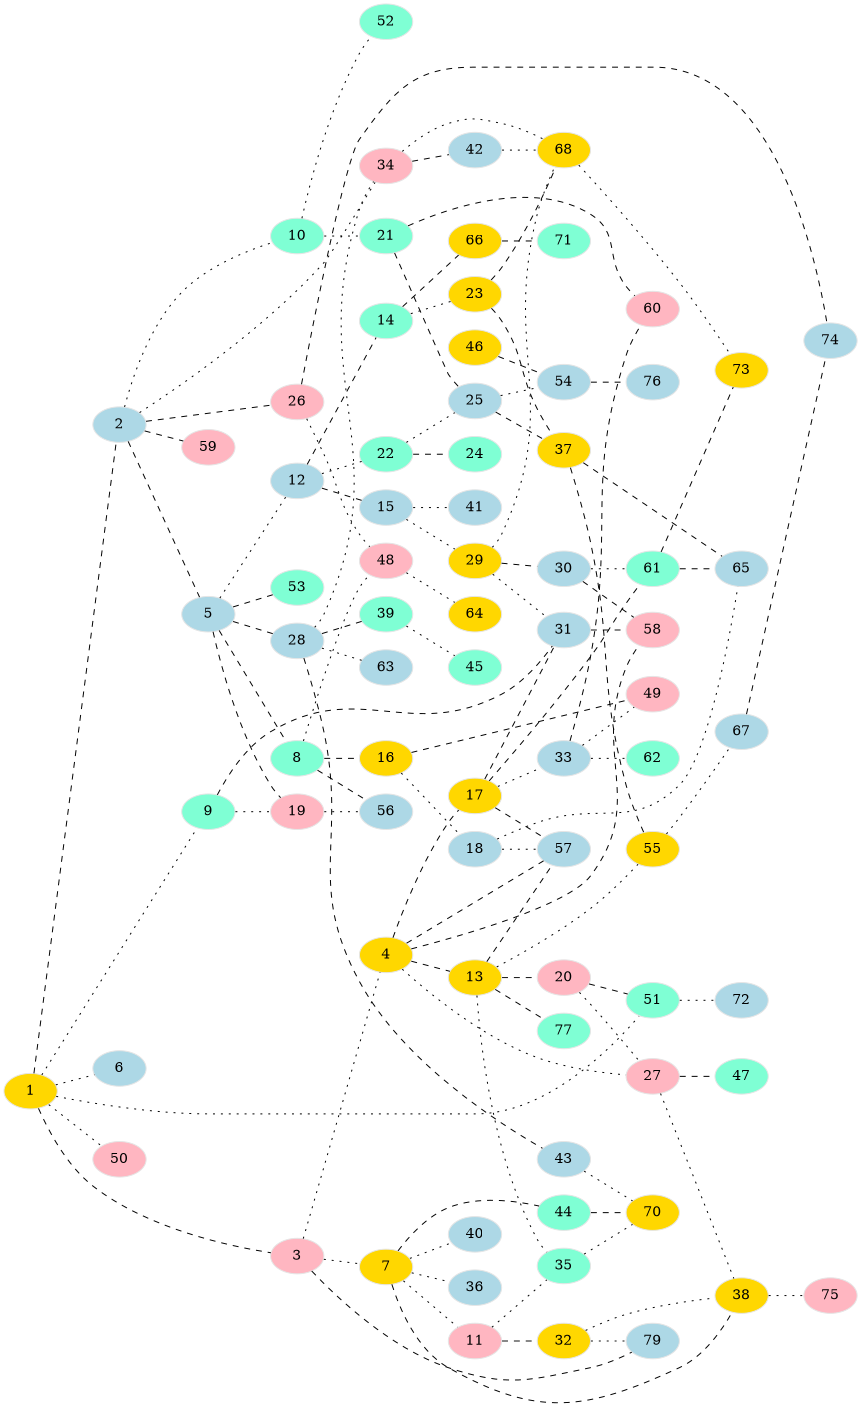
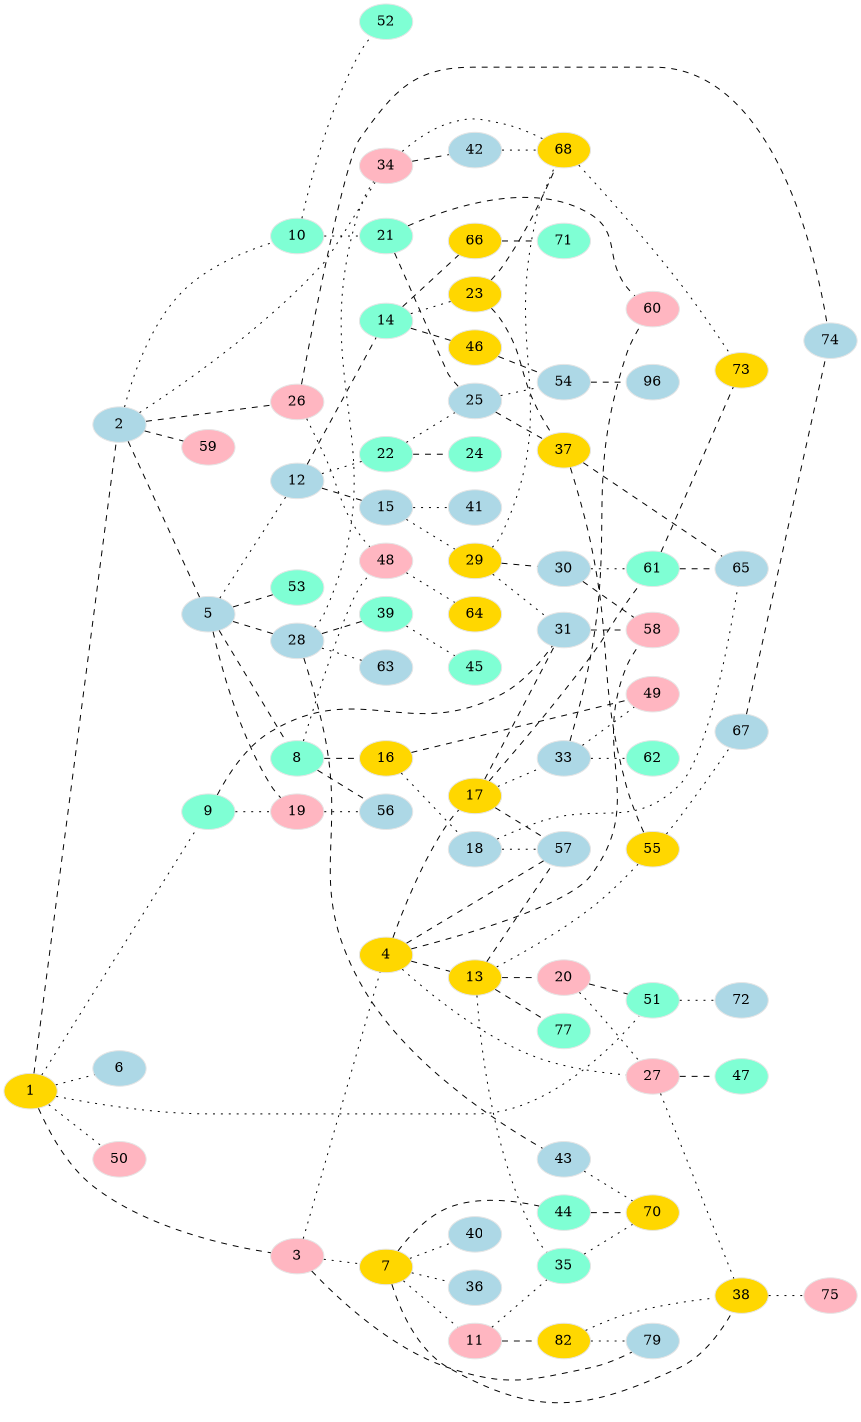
  graph {
    rankdir=LR
    node [color=gray90 fillcolor=lightblue style=filled]
    edge [style=dashed]
    1 [fillcolor=gold]
    2
    3 [fillcolor=lightpink]
    6
    9 [fillcolor=aquamarine]
    50 [fillcolor=lightpink]
    51 [fillcolor=aquamarine]
    5
    10 [fillcolor=aquamarine]
    26 [fillcolor=lightpink]
    34 [fillcolor=lightpink]
    59 [fillcolor=lightpink]
    4 [fillcolor=gold]
    7 [fillcolor=gold]
    n15 [label=79]
    19 [fillcolor=lightpink]
    31
    72
    8 [fillcolor=aquamarine]
    12
    28
    53 [fillcolor=aquamarine]
    21 [fillcolor=aquamarine]
    52 [fillcolor=aquamarine]
    48 [fillcolor=lightpink]
    74
    68 [fillcolor=gold]
    42
    13 [fillcolor=gold]
    17 [fillcolor=gold]
    27 [fillcolor=lightpink]
    57
    58 [fillcolor=lightpink]
    11 [fillcolor=lightpink]
    36
    38 [fillcolor=gold]
    40
    44 [fillcolor=aquamarine]
    35 [fillcolor=aquamarine]
    20 [fillcolor=lightpink]
    55 [fillcolor=gold]
    77 [fillcolor=aquamarine]
    33
    61 [fillcolor=aquamarine]
    47 [fillcolor=aquamarine]
    16 [fillcolor=gold]
    56
    14 [fillcolor=aquamarine]
    15
    22 [fillcolor=aquamarine]
    39 [fillcolor=aquamarine]
    43
    63
-   32 [fillcolor=gold]
+   32 [fillcolor=gold label=82]
    75 [fillcolor=lightpink]
    70 [fillcolor=gold]
    18
    49 [fillcolor=lightpink]
    64 [fillcolor=gold]
    25
    60 [fillcolor=lightpink]
    23 [fillcolor=gold]
    46 [fillcolor=gold]
    66 [fillcolor=gold]
    29 [fillcolor=gold]
    41
    24 [fillcolor=aquamarine]
    67
    37 [fillcolor=gold]
    54
    71 [fillcolor=aquamarine]
    30
    65
    62 [fillcolor=aquamarine]
    73 [fillcolor=gold]
-   76
+   76 [label=96]
    45 [fillcolor=aquamarine]
    1 -- 2
    1 -- 3
    1 -- 6 [style=dotted]
    1 -- 9 [style=dotted]
    1 -- 50 [style=dotted]
    1 -- 51 [style=dotted]
    2 -- 5
    2 -- 10 [style=dotted]
    2 -- 26
    2 -- 34 [style=dotted]
    2 -- 59
    3 -- 4 [style=dotted]
    3 -- 7 [style=dotted]
    3 -- n15
    9 -- 19 [style=dotted]
    9 -- 31
    51 -- 72 [style=dotted]
    5 -- 19
    5 -- 8
    5 -- 12 [style=dotted]
    5 -- 28
    5 -- 53
    10 -- 21 [style=dotted]
    10 -- 52 [style=dotted]
    26 -- 48 [style=dotted]
    26 -- 74
    34 -- 68 [style=dotted]
    34 -- 42
    4 -- 13
    4 -- 17
    4 -- 27 [style=dotted]
    4 -- 57
    4 -- 58
    7 -- 11 [style=dotted]
    7 -- 36 [style=dotted]
    7 -- 38
    7 -- 40 [style=dotted]
    7 -- 44
    19 -- 56 [style=dotted]
    31 -- 58
    8 -- 48 [style=dotted]
    8 -- 16
    8 -- 56
    12 -- 14
    12 -- 15
    12 -- 22 [style=dotted]
    28 -- 34 [style=dotted]
    28 -- 39
    28 -- 43
    28 -- 63 [style=dotted]
    21 -- 25
    21 -- 60
    48 -- 64 [style=dotted]
    68 -- 73 [style=dotted]
    42 -- 68 [style=dotted]
    13 -- 57
    13 -- 35 [style=dotted]
    13 -- 20
    13 -- 55 [style=dotted]
    13 -- 77
    17 -- 31
    17 -- 57
    17 -- 33 [style=dotted]
    17 -- 61
    27 -- 38 [style=dotted]
    27 -- 47
    11 -- 35 [style=dotted]
    11 -- 32
    38 -- 75 [style=dotted]
    44 -- 70
    35 -- 70 [style=dotted]
    20 -- 51
    20 -- 27 [style=dotted]
    55 -- 67 [style=dotted]
    33 -- 49 [style=dotted]
    33 -- 60
    33 -- 62 [style=dotted]
    61 -- 65
    61 -- 73
    16 -- 18 [style=dotted]
    16 -- 49
    14 -- 23 [style=dotted]
+   14 -- 46
    14 -- 66
    15 -- 29 [style=dotted]
    15 -- 41 [style=dotted]
    22 -- 25 [style=dotted]
    22 -- 24
    39 -- 45 [style=dotted]
    43 -- 70 [style=dotted]
    32 -- n15 [style=dotted]
    32 -- 38 [style=dotted]
    18 -- 57 [style=dotted]
    18 -- 65 [style=dotted]
    25 -- 37
    25 -- 54 [style=dotted]
    23 -- 68
    23 -- 37
    46 -- 54
    66 -- 71
    29 -- 31 [style=dotted]
    29 -- 68 [style=dotted]
    29 -- 30
    67 -- 74
    37 -- 55
    37 -- 65
    54 -- 76
    30 -- 58
    30 -- 61 [style=dotted]
  }
